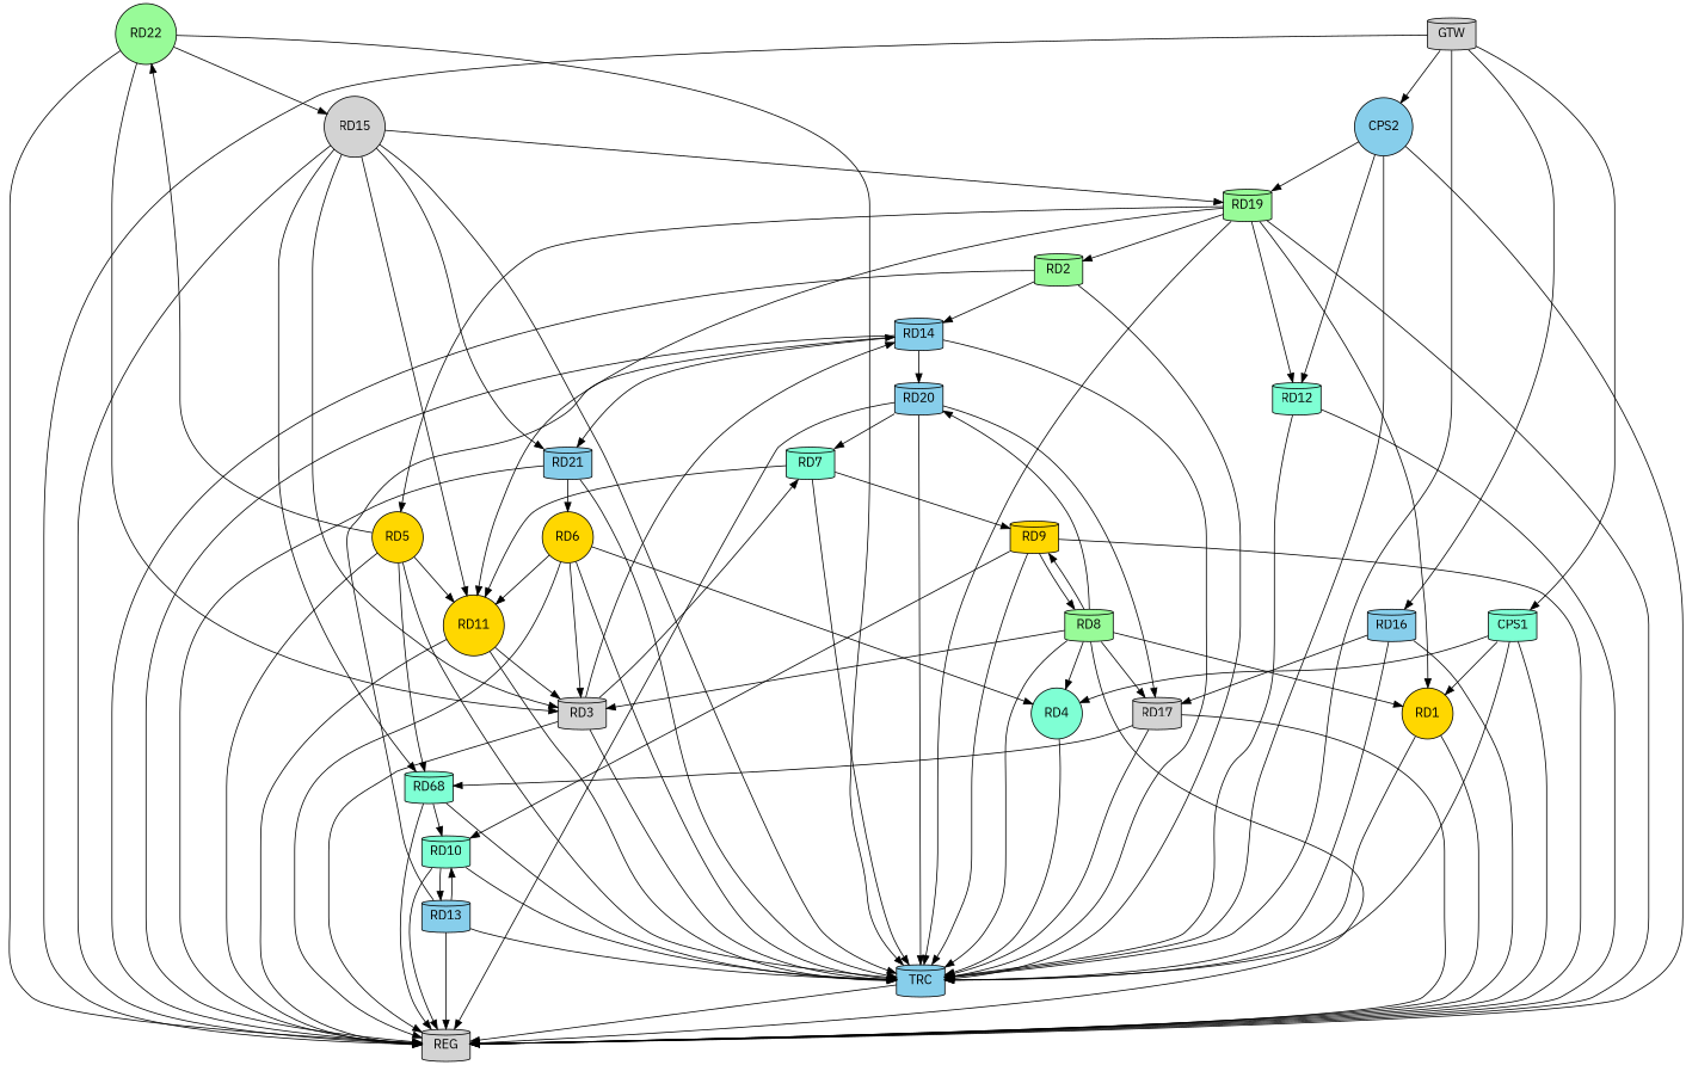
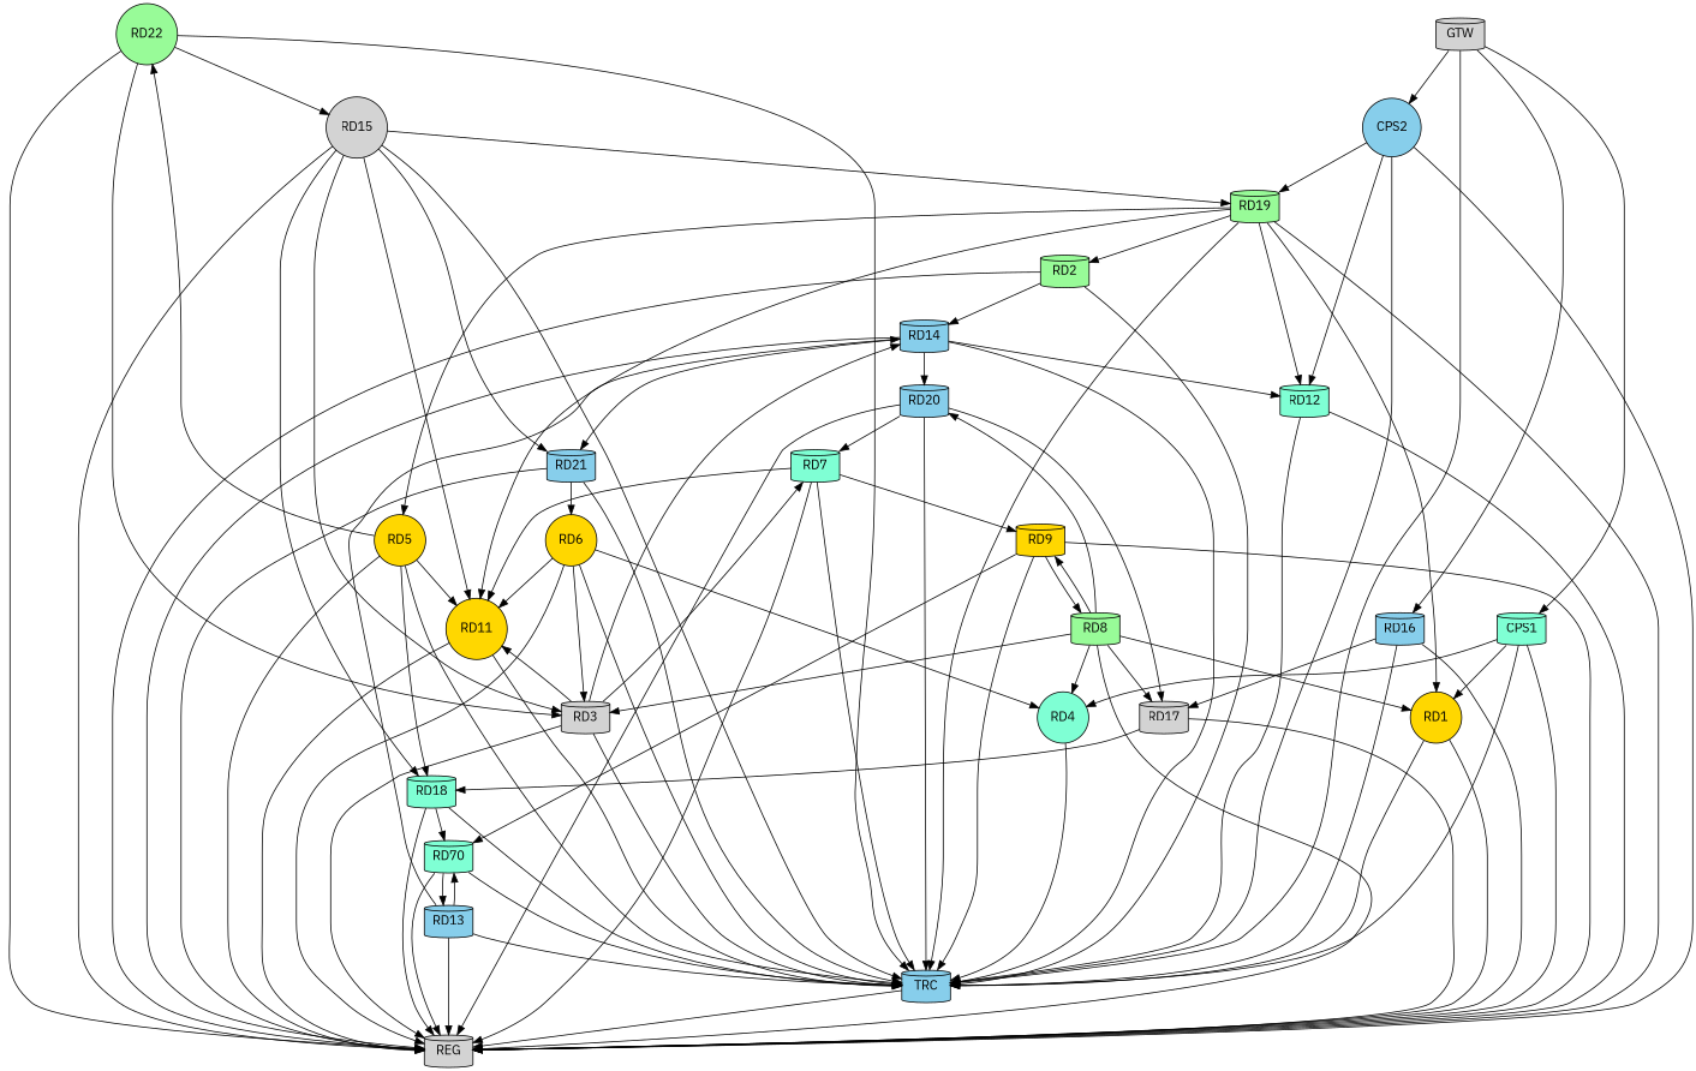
  strict digraph {
    fontname="IBM Plex Sans"
    node [fillcolor=skyblue fontname="IBM Plex Sans" shape=cylinder style=filled]
    edge [fontname="IBM Plex Sans"]
    n1 [fillcolor=gold label=RD1 shape=circle]
    n2 [fillcolor=lightgrey label=REG]
    n3 [label=TRC]
    n4 [fillcolor=palegreen label=RD2]
    n5 [label=RD14]
    n6 [label=RD20]
    n7 [fillcolor=aquamarine label=RD12]
    n8 [label=RD21]
    n9 [fillcolor=lightgrey label=RD3]
    n10 [fillcolor=aquamarine label=RD7]
    n11 [fillcolor=gold label=RD11 shape=circle]
    n12 [fillcolor=gold label=RD9]
    n13 [fillcolor=aquamarine label=RD4 shape=circle]
    n14 [fillcolor=gold label=RD5 shape=circle]
-   n15 [fillcolor=aquamarine label=RD68]
+   n15 [fillcolor=aquamarine label=RD18]
    n16 [fillcolor=palegreen label=RD22 shape=circle]
-   n17 [fillcolor=aquamarine label=RD10]
+   n17 [fillcolor=aquamarine label=RD70]
    n18 [fillcolor=lightgrey label=RD15 shape=circle]
    n19 [fillcolor=gold label=RD6 shape=circle]
    n20 [fillcolor=palegreen label=RD8]
    n21 [fillcolor=lightgrey label=RD17]
    n22 [label=RD13]
    n23 [fillcolor=palegreen label=RD19]
    n24 [label=RD16]
    n25 [fillcolor=aquamarine label=CPS1]
    n26 [label=CPS2 shape=circle]
    n27 [fillcolor=lightgrey label=GTW]
    n1 -> n2
    n1 -> n3
    n3 -> n2
    n4 -> n2
    n4 -> n3
    n4 -> n5
    n5 -> n2
    n5 -> n3
    n5 -> n6
+   n5 -> n7
    n5 -> n8
    n6 -> n2
    n6 -> n3
    n6 -> n10
    n6 -> n21
    n7 -> n2
    n7 -> n3
    n8 -> n2
    n8 -> n3
    n8 -> n19
    n9 -> n2
    n9 -> n3
    n9 -> n5
    n9 -> n10
-   n27 -> n2
+   n10 -> n2
    n10 -> n3
    n10 -> n11
    n10 -> n12
    n11 -> n2
    n11 -> n3
-   n11 -> n9
+   n9 -> n11
    n12 -> n2
    n12 -> n3
    n12 -> n17
    n12 -> n20
    n13 -> n3
    n14 -> n2
    n14 -> n3
    n14 -> n11
    n14 -> n15
    n14 -> n16
    n15 -> n2
    n15 -> n3
    n15 -> n17
    n16 -> n2
    n16 -> n3
    n16 -> n9
    n16 -> n18
    n17 -> n2
    n17 -> n3
    n17 -> n22
    n18 -> n2
    n18 -> n3
    n18 -> n8
    n18 -> n9
    n18 -> n11
    n18 -> n15
    n18 -> n23
    n19 -> n2
    n19 -> n3
    n19 -> n9
    n19 -> n11
    n19 -> n13
    n20 -> n1
    n20 -> n2
-   n20 -> n3
    n20 -> n6
    n20 -> n9
    n20 -> n12
    n20 -> n13
    n20 -> n21
    n21 -> n2
-   n21 -> n3
    n21 -> n15
    n22 -> n2
    n22 -> n3
    n22 -> n5
    n22 -> n17
    n23 -> n1
    n23 -> n2
    n23 -> n3
    n23 -> n4
    n23 -> n7
    n23 -> n11
    n23 -> n14
    n24 -> n2
    n24 -> n3
    n24 -> n21
    n25 -> n1
    n25 -> n2
    n25 -> n3
    n25 -> n13
    n26 -> n2
    n26 -> n3
    n26 -> n7
    n26 -> n23
    n27 -> n3
    n27 -> n24
    n27 -> n25
    n27 -> n26
  }
